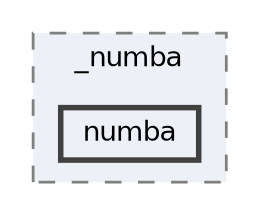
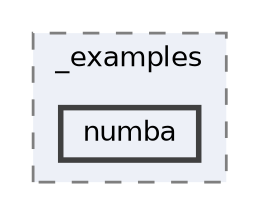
  digraph {
    compound=true
    n1 [color=grey25 fillcolor="#edf0f7" fontname=Helvetica fontsize=10 height=0.2 label=numba shape=box style="filled,bold" width=0.4]
    subgraph cluster_1 {
      bgcolor="#edf0f7"
      fontname=Helvetica
      fontsize=10
-     label=_numba
+     label=_examples
      pencolor=grey50
      style="filled,dashed"
      n1
    }
  }
